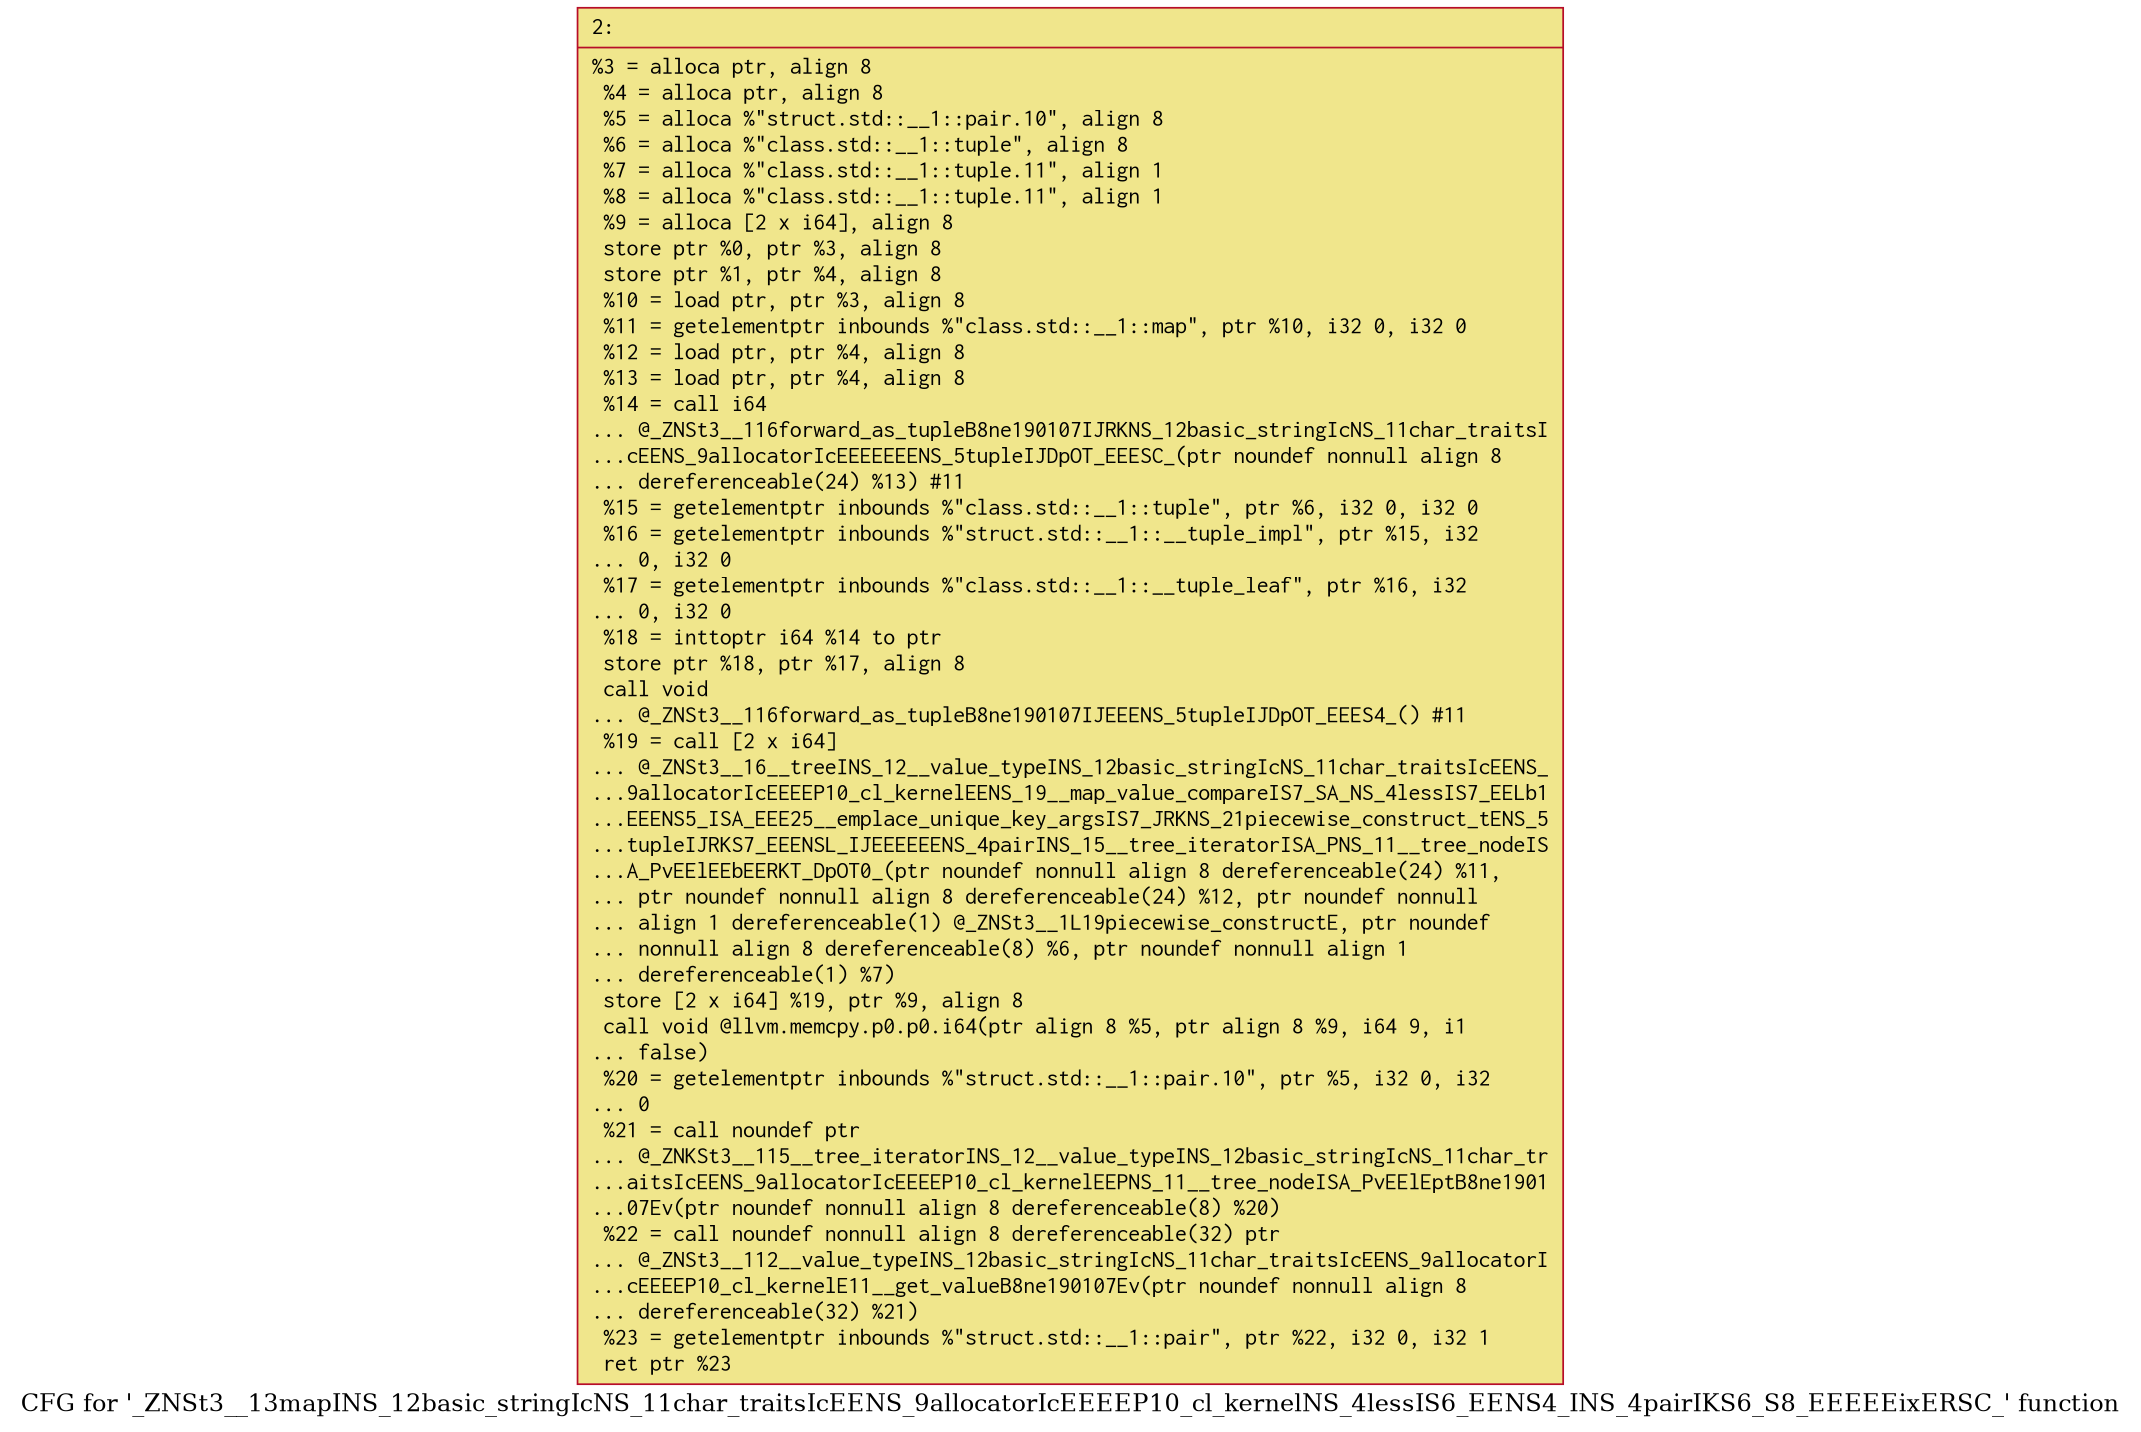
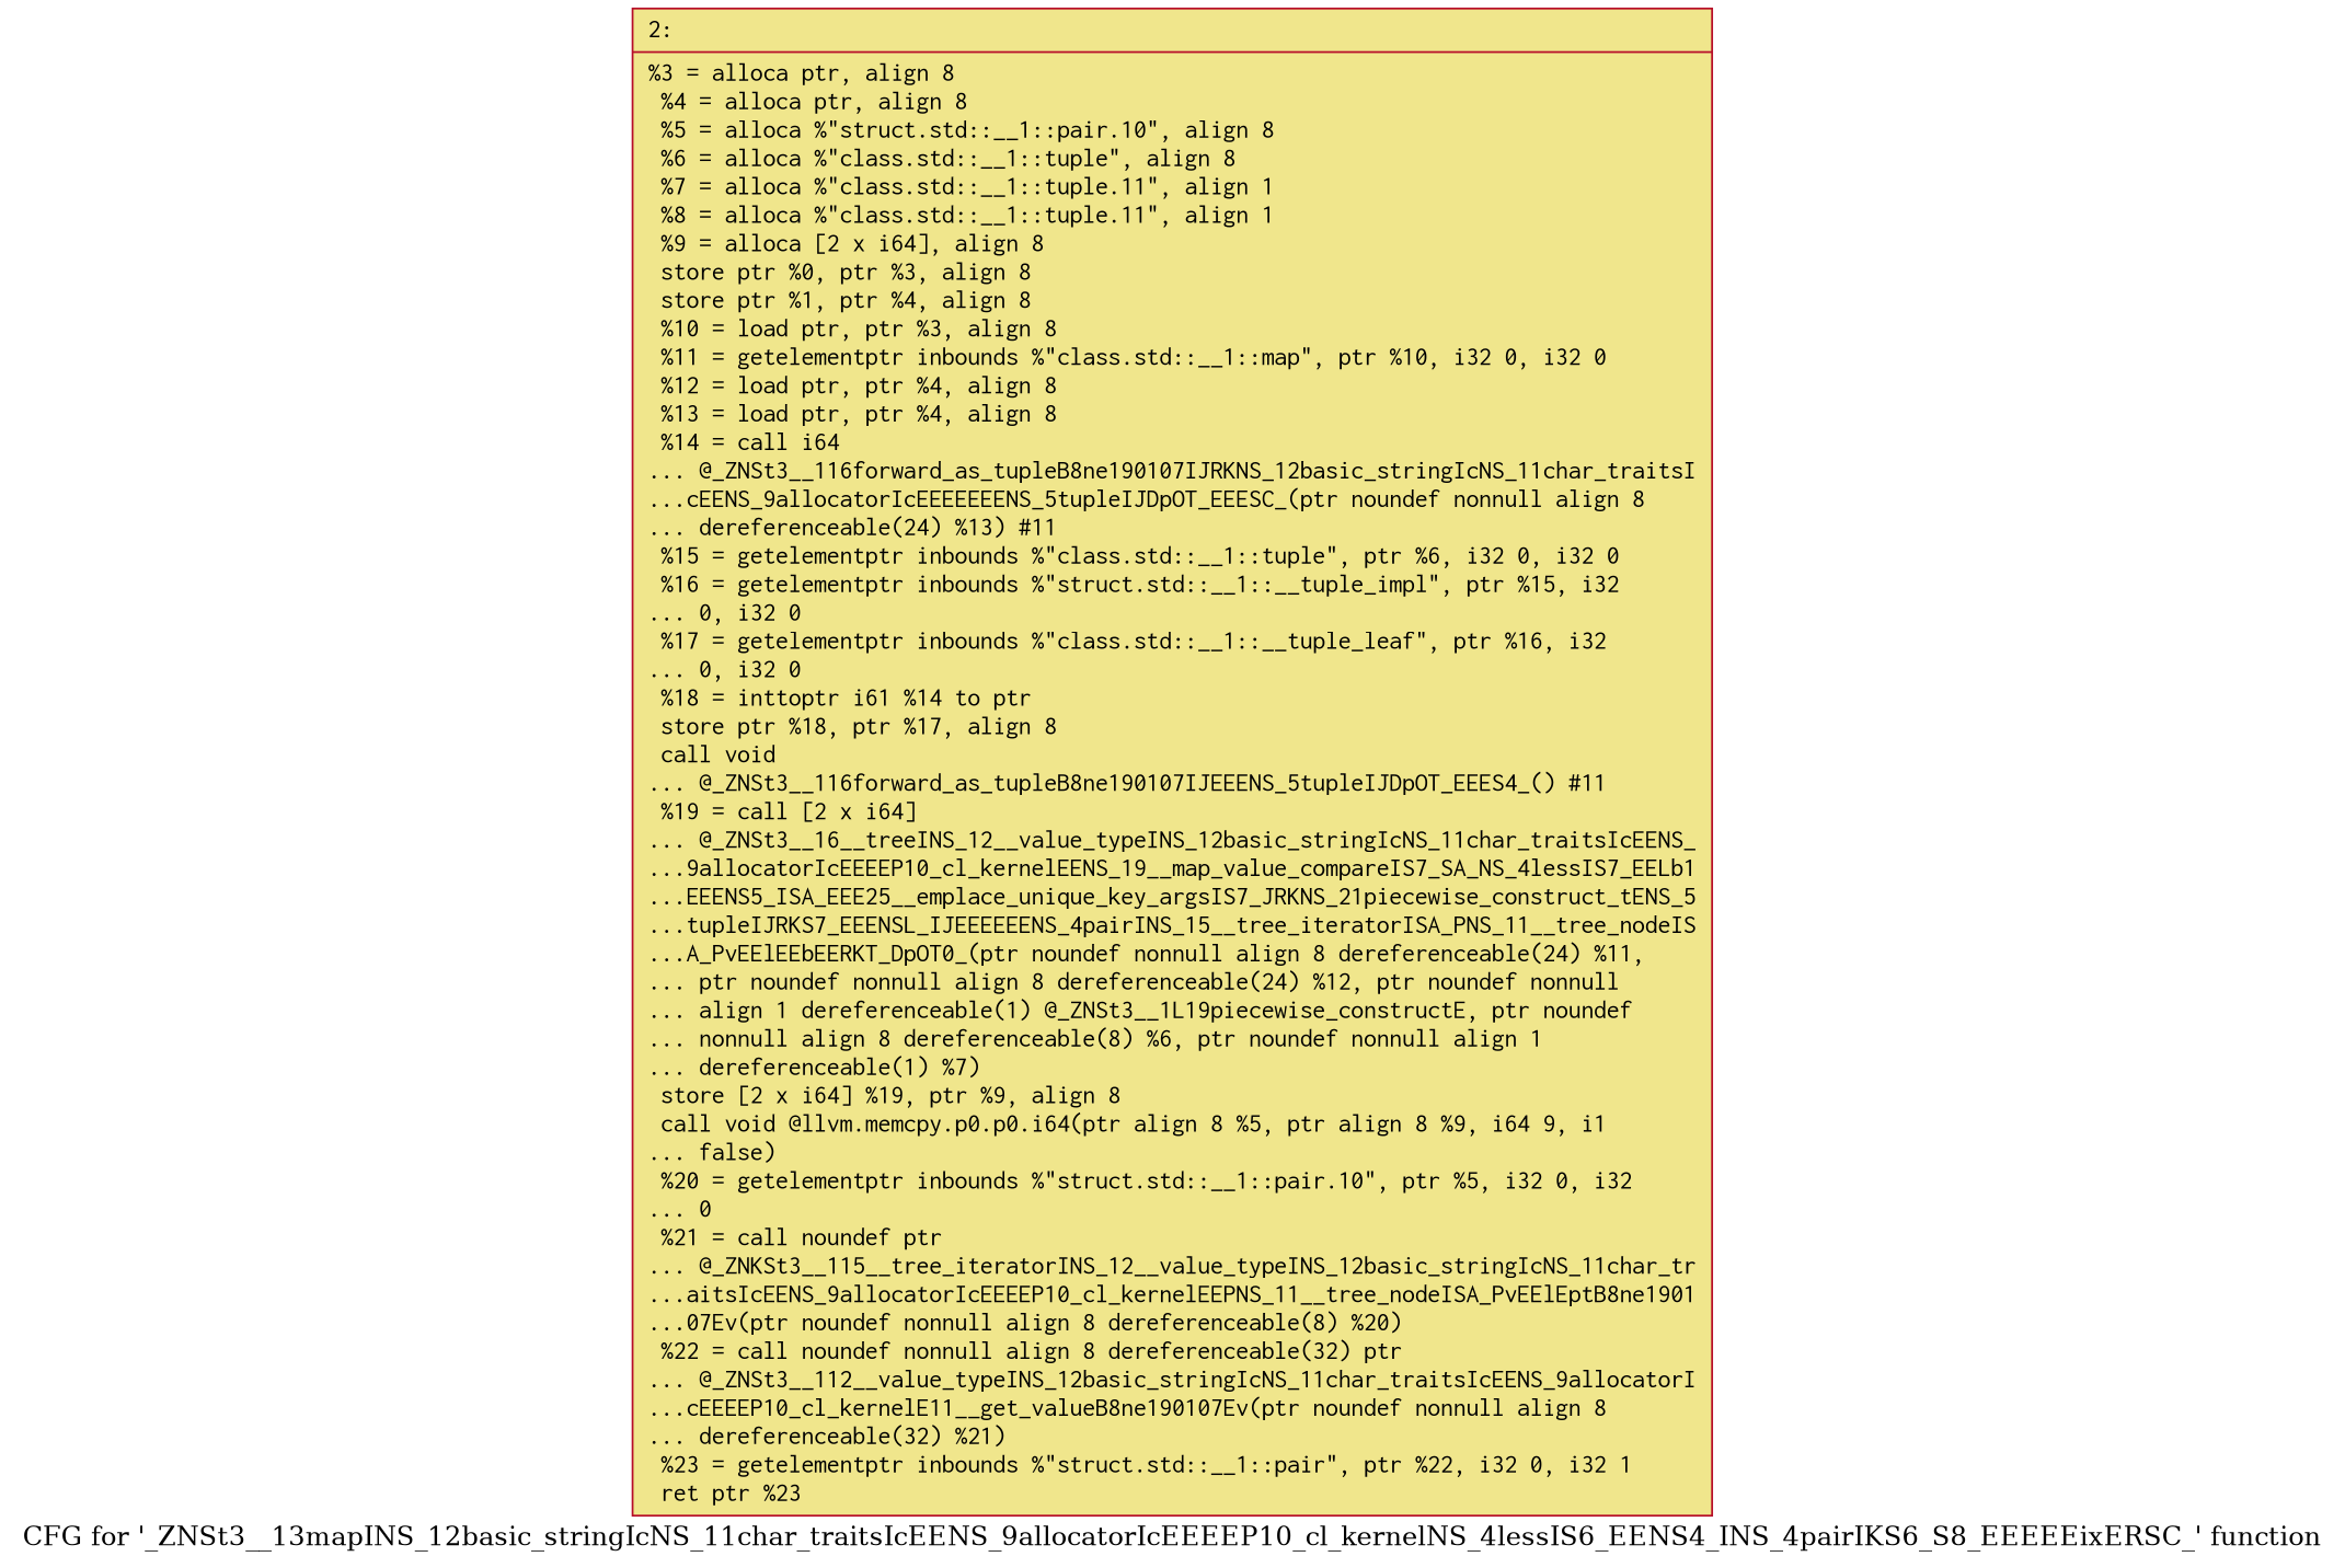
  digraph {
    label="CFG for '_ZNSt3__13mapINS_12basic_stringIcNS_11char_traitsIcEENS_9allocatorIcEEEEP10_cl_kernelNS_4lessIS6_EENS4_INS_4pairIKS6_S8_EEEEEixERSC_' function"
-   n1 [color="#b70d28ff" fillcolor=khaki fontname=Courier label="{2:\l|  %3 = alloca ptr, align 8\l  %4 = alloca ptr, align 8\l  %5 = alloca %\"struct.std::__1::pair.10\", align 8\l  %6 = alloca %\"class.std::__1::tuple\", align 8\l  %7 = alloca %\"class.std::__1::tuple.11\", align 1\l  %8 = alloca %\"class.std::__1::tuple.11\", align 1\l  %9 = alloca [2 x i64], align 8\l  store ptr %0, ptr %3, align 8\l  store ptr %1, ptr %4, align 8\l  %10 = load ptr, ptr %3, align 8\l  %11 = getelementptr inbounds %\"class.std::__1::map\", ptr %10, i32 0, i32 0\l  %12 = load ptr, ptr %4, align 8\l  %13 = load ptr, ptr %4, align 8\l  %14 = call i64\l... @_ZNSt3__116forward_as_tupleB8ne190107IJRKNS_12basic_stringIcNS_11char_traitsI\l...cEENS_9allocatorIcEEEEEEENS_5tupleIJDpOT_EEESC_(ptr noundef nonnull align 8\l... dereferenceable(24) %13) #11\l  %15 = getelementptr inbounds %\"class.std::__1::tuple\", ptr %6, i32 0, i32 0\l  %16 = getelementptr inbounds %\"struct.std::__1::__tuple_impl\", ptr %15, i32\l... 0, i32 0\l  %17 = getelementptr inbounds %\"class.std::__1::__tuple_leaf\", ptr %16, i32\l... 0, i32 0\l  %18 = inttoptr i64 %14 to ptr\l  store ptr %18, ptr %17, align 8\l  call void\l... @_ZNSt3__116forward_as_tupleB8ne190107IJEEENS_5tupleIJDpOT_EEES4_() #11\l  %19 = call [2 x i64]\l... @_ZNSt3__16__treeINS_12__value_typeINS_12basic_stringIcNS_11char_traitsIcEENS_\l...9allocatorIcEEEEP10_cl_kernelEENS_19__map_value_compareIS7_SA_NS_4lessIS7_EELb1\l...EEENS5_ISA_EEE25__emplace_unique_key_argsIS7_JRKNS_21piecewise_construct_tENS_5\l...tupleIJRKS7_EEENSL_IJEEEEEENS_4pairINS_15__tree_iteratorISA_PNS_11__tree_nodeIS\l...A_PvEElEEbEERKT_DpOT0_(ptr noundef nonnull align 8 dereferenceable(24) %11,\l... ptr noundef nonnull align 8 dereferenceable(24) %12, ptr noundef nonnull\l... align 1 dereferenceable(1) @_ZNSt3__1L19piecewise_constructE, ptr noundef\l... nonnull align 8 dereferenceable(8) %6, ptr noundef nonnull align 1\l... dereferenceable(1) %7)\l  store [2 x i64] %19, ptr %9, align 8\l  call void @llvm.memcpy.p0.p0.i64(ptr align 8 %5, ptr align 8 %9, i64 9, i1\l... false)\l  %20 = getelementptr inbounds %\"struct.std::__1::pair.10\", ptr %5, i32 0, i32\l... 0\l  %21 = call noundef ptr\l... @_ZNKSt3__115__tree_iteratorINS_12__value_typeINS_12basic_stringIcNS_11char_tr\l...aitsIcEENS_9allocatorIcEEEEP10_cl_kernelEEPNS_11__tree_nodeISA_PvEElEptB8ne1901\l...07Ev(ptr noundef nonnull align 8 dereferenceable(8) %20)\l  %22 = call noundef nonnull align 8 dereferenceable(32) ptr\l... @_ZNSt3__112__value_typeINS_12basic_stringIcNS_11char_traitsIcEENS_9allocatorI\l...cEEEEP10_cl_kernelE11__get_valueB8ne190107Ev(ptr noundef nonnull align 8\l... dereferenceable(32) %21)\l  %23 = getelementptr inbounds %\"struct.std::__1::pair\", ptr %22, i32 0, i32 1\l  ret ptr %23\l}" shape=record style=filled]
+   n1 [color="#b70d28ff" fillcolor=khaki fontname=Courier label="{2:\l|  %3 = alloca ptr, align 8\l  %4 = alloca ptr, align 8\l  %5 = alloca %\"struct.std::__1::pair.10\", align 8\l  %6 = alloca %\"class.std::__1::tuple\", align 8\l  %7 = alloca %\"class.std::__1::tuple.11\", align 1\l  %8 = alloca %\"class.std::__1::tuple.11\", align 1\l  %9 = alloca [2 x i64], align 8\l  store ptr %0, ptr %3, align 8\l  store ptr %1, ptr %4, align 8\l  %10 = load ptr, ptr %3, align 8\l  %11 = getelementptr inbounds %\"class.std::__1::map\", ptr %10, i32 0, i32 0\l  %12 = load ptr, ptr %4, align 8\l  %13 = load ptr, ptr %4, align 8\l  %14 = call i64\l... @_ZNSt3__116forward_as_tupleB8ne190107IJRKNS_12basic_stringIcNS_11char_traitsI\l...cEENS_9allocatorIcEEEEEEENS_5tupleIJDpOT_EEESC_(ptr noundef nonnull align 8\l... dereferenceable(24) %13) #11\l  %15 = getelementptr inbounds %\"class.std::__1::tuple\", ptr %6, i32 0, i32 0\l  %16 = getelementptr inbounds %\"struct.std::__1::__tuple_impl\", ptr %15, i32\l... 0, i32 0\l  %17 = getelementptr inbounds %\"class.std::__1::__tuple_leaf\", ptr %16, i32\l... 0, i32 0\l  %18 = inttoptr i61 %14 to ptr\l  store ptr %18, ptr %17, align 8\l  call void\l... @_ZNSt3__116forward_as_tupleB8ne190107IJEEENS_5tupleIJDpOT_EEES4_() #11\l  %19 = call [2 x i64]\l... @_ZNSt3__16__treeINS_12__value_typeINS_12basic_stringIcNS_11char_traitsIcEENS_\l...9allocatorIcEEEEP10_cl_kernelEENS_19__map_value_compareIS7_SA_NS_4lessIS7_EELb1\l...EEENS5_ISA_EEE25__emplace_unique_key_argsIS7_JRKNS_21piecewise_construct_tENS_5\l...tupleIJRKS7_EEENSL_IJEEEEEENS_4pairINS_15__tree_iteratorISA_PNS_11__tree_nodeIS\l...A_PvEElEEbEERKT_DpOT0_(ptr noundef nonnull align 8 dereferenceable(24) %11,\l... ptr noundef nonnull align 8 dereferenceable(24) %12, ptr noundef nonnull\l... align 1 dereferenceable(1) @_ZNSt3__1L19piecewise_constructE, ptr noundef\l... nonnull align 8 dereferenceable(8) %6, ptr noundef nonnull align 1\l... dereferenceable(1) %7)\l  store [2 x i64] %19, ptr %9, align 8\l  call void @llvm.memcpy.p0.p0.i64(ptr align 8 %5, ptr align 8 %9, i64 9, i1\l... false)\l  %20 = getelementptr inbounds %\"struct.std::__1::pair.10\", ptr %5, i32 0, i32\l... 0\l  %21 = call noundef ptr\l... @_ZNKSt3__115__tree_iteratorINS_12__value_typeINS_12basic_stringIcNS_11char_tr\l...aitsIcEENS_9allocatorIcEEEEP10_cl_kernelEEPNS_11__tree_nodeISA_PvEElEptB8ne1901\l...07Ev(ptr noundef nonnull align 8 dereferenceable(8) %20)\l  %22 = call noundef nonnull align 8 dereferenceable(32) ptr\l... @_ZNSt3__112__value_typeINS_12basic_stringIcNS_11char_traitsIcEENS_9allocatorI\l...cEEEEP10_cl_kernelE11__get_valueB8ne190107Ev(ptr noundef nonnull align 8\l... dereferenceable(32) %21)\l  %23 = getelementptr inbounds %\"struct.std::__1::pair\", ptr %22, i32 0, i32 1\l  ret ptr %23\l}" shape=record style=filled]
  }
